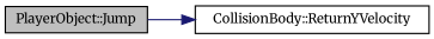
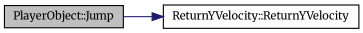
  digraph {
    rankdir=LR
    fontname=Merriweather
    node [color=black fontname=Merriweather fontsize=10 shape=record style=filled]
    n1 [fillcolor=grey75 fontcolor=black height=0.2 label="PlayerObject::Jump" width=0.4]
-   n2 [fillcolor=white height=0.2 label="CollisionBody::ReturnYVelocity" width=0.4]
+   n2 [fillcolor=white height=0.2 label="ReturnYVelocity::ReturnYVelocity" width=0.4]
    n1 -> n2 [color=midnightblue fontname=Merriweather fontsize=10 labelfontname=Helvetica labelfontsize=10 style=solid]
  }
